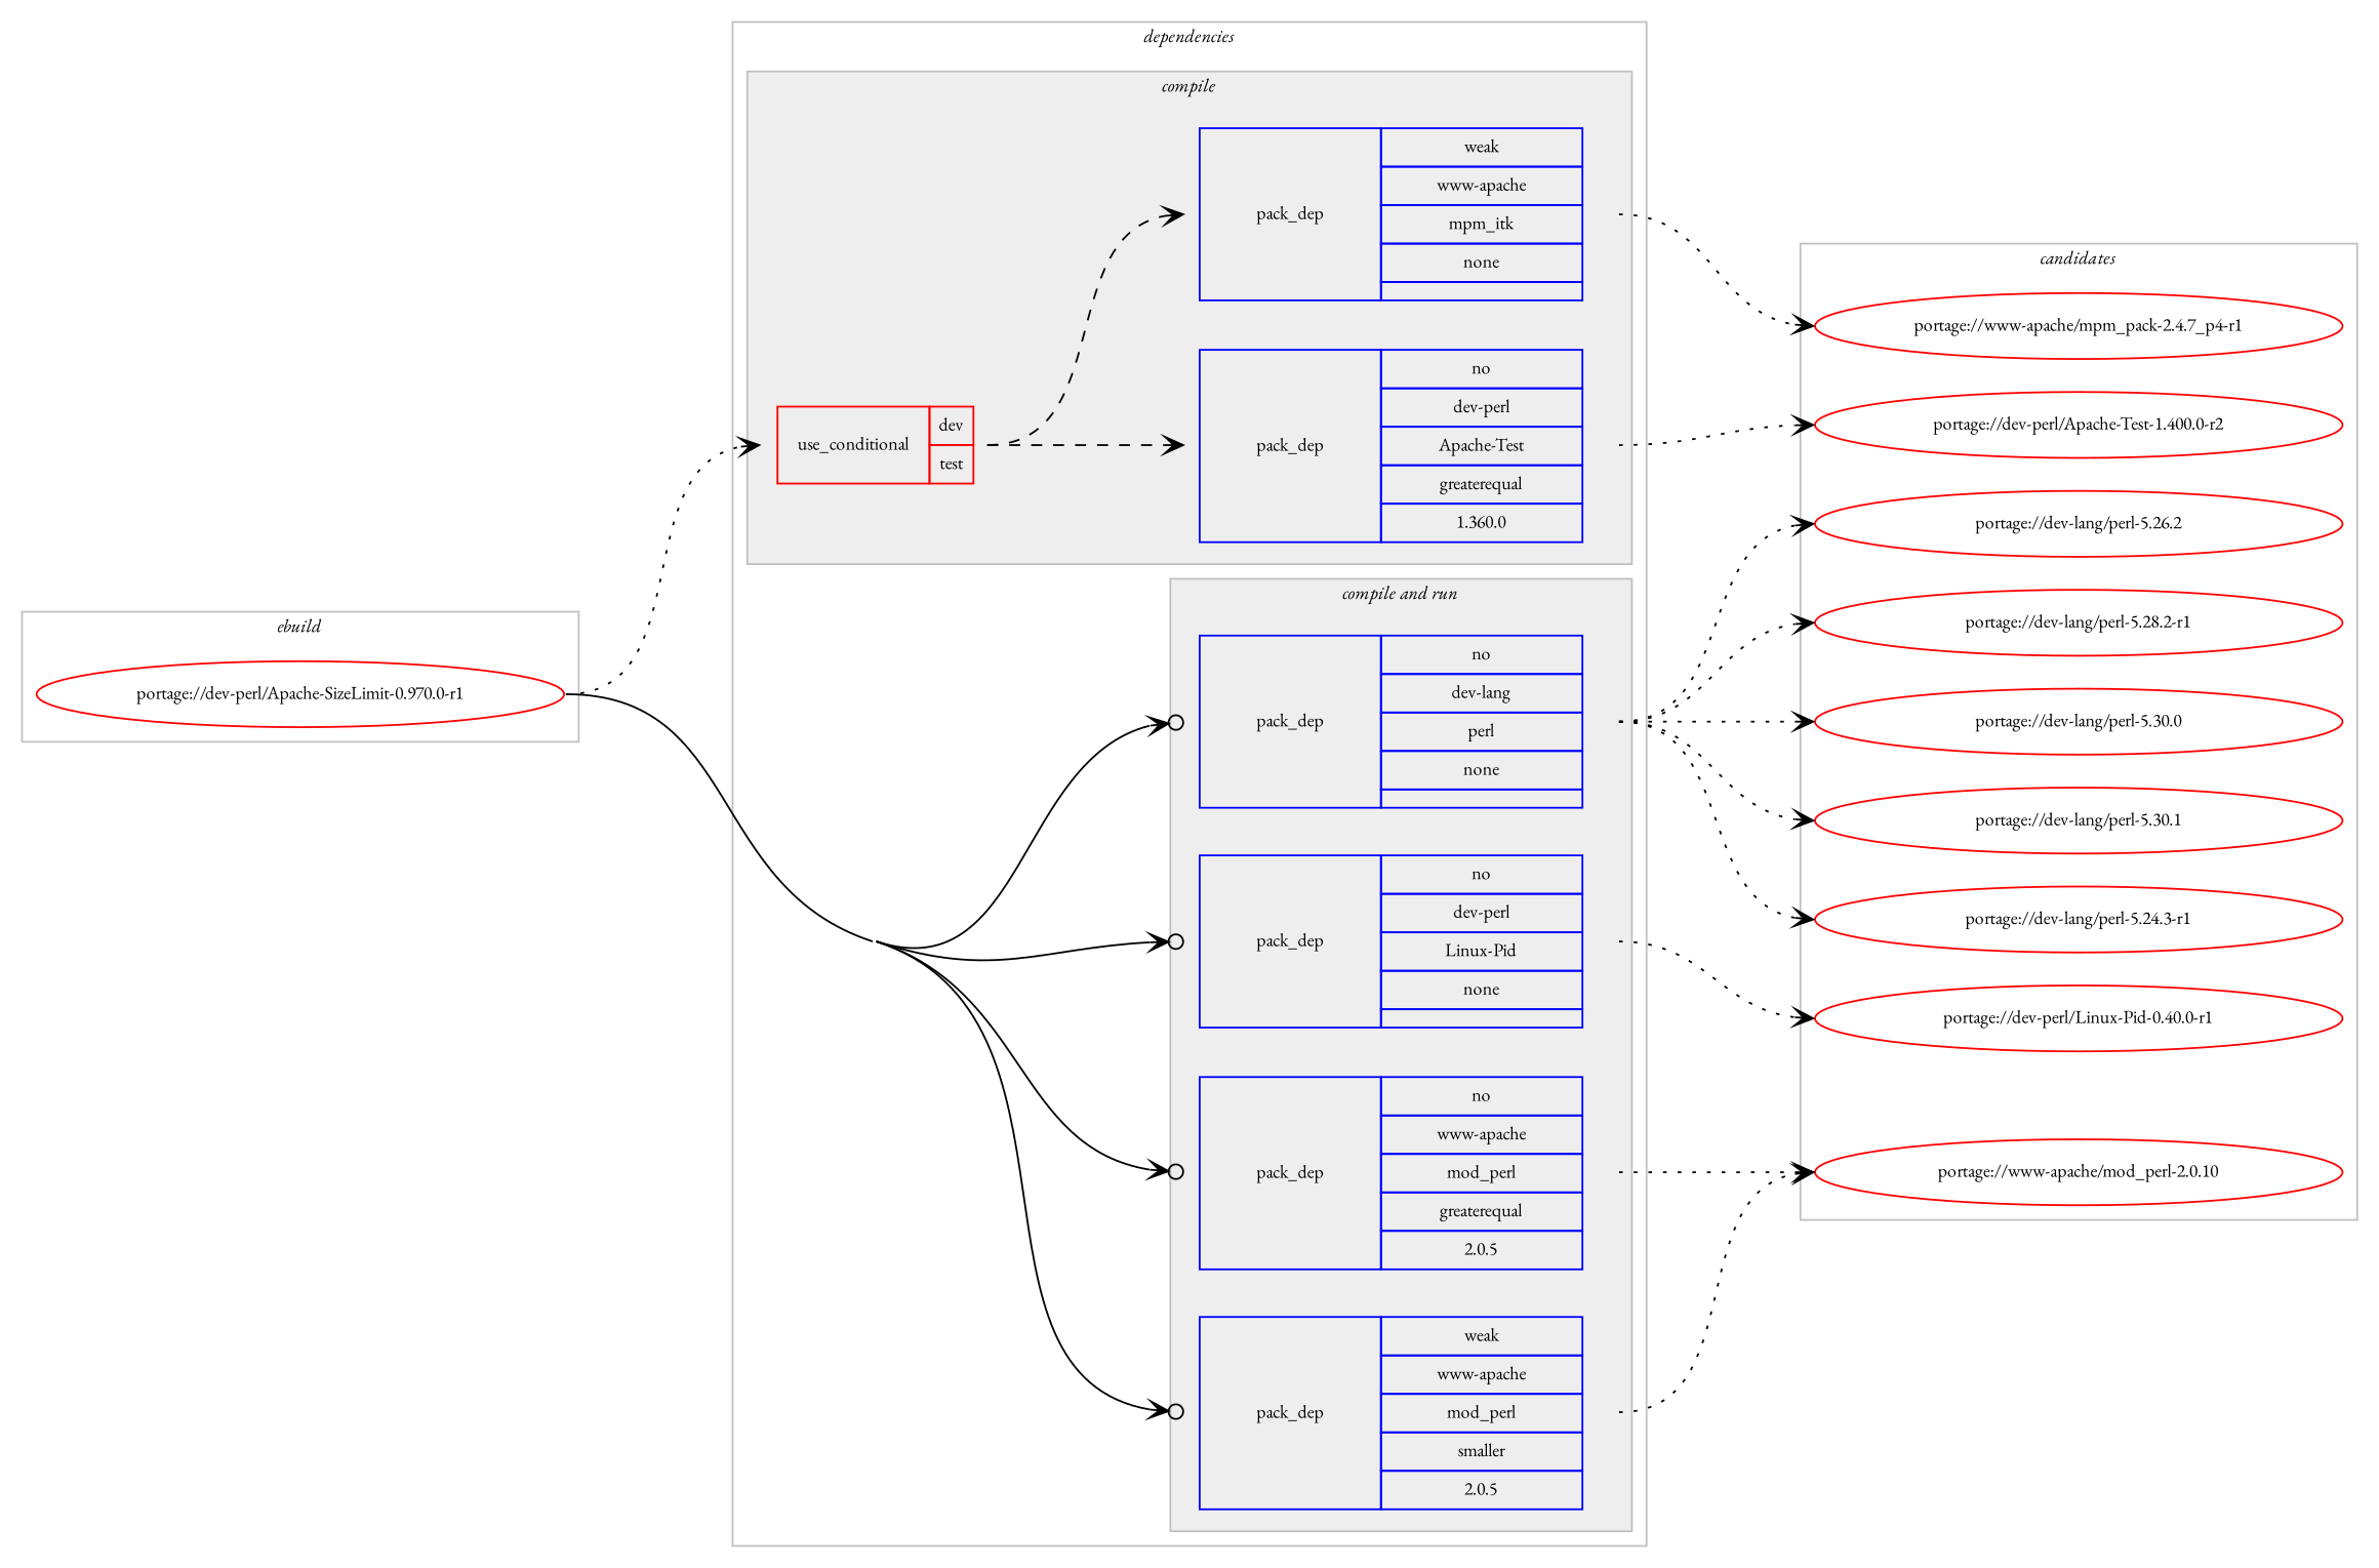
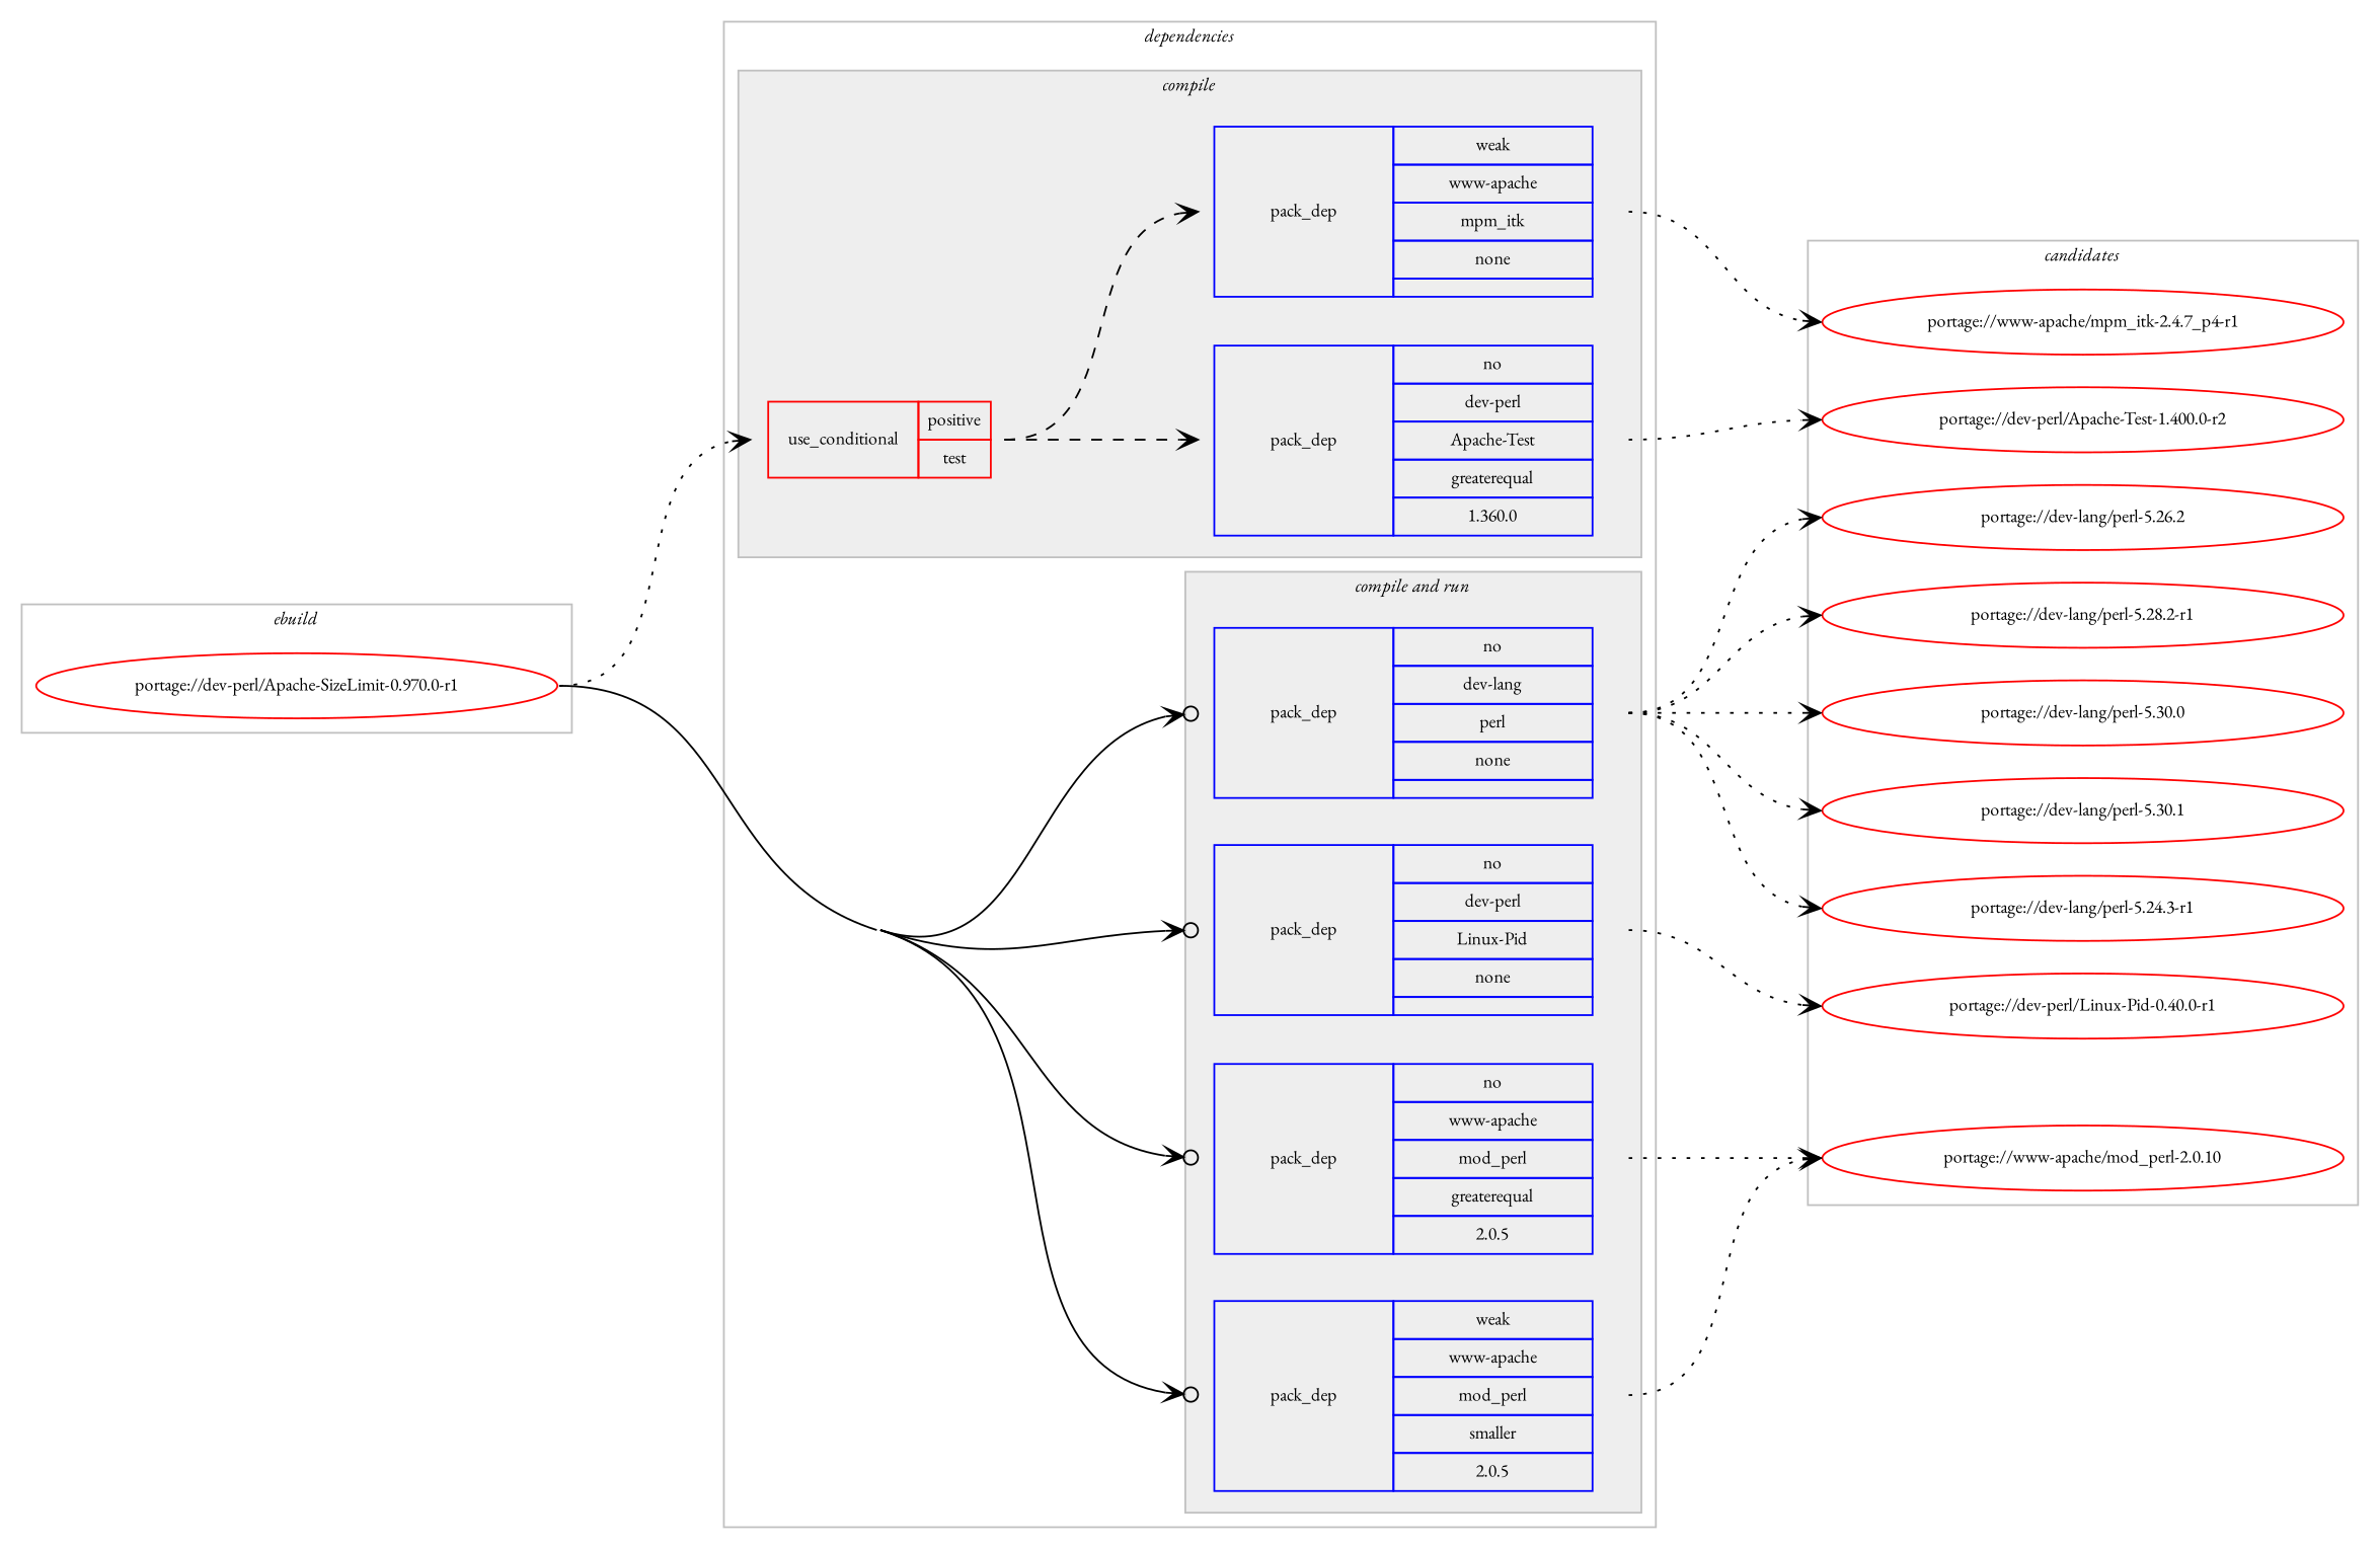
  digraph {
    compound=true
    concentrate=true
    fontname="EB Garamond"
    fontsize=10
    newrank=true
    rankdir=LR
    ranksep=1.5
    node [color=red fontname="EB Garamond" fontsize=10]
    edge [arrowhead=vee fontname="EB Garamond" headport=w style=dotted tailport=e weight=100]
    n1 [label="portage://dev-perl/Apache-SizeLimit-0.970.0-r1" width=4]
    n2 [color=blue label=<<TABLE BORDER="0" CELLBORDER="1" CELLSPACING="0" CELLPADDING="4" WIDTH="220"><TR><TD ROWSPAN="6" CELLPADDING="30">pack_dep</TD></TR><TR><TD WIDTH="110">no</TD></TR><TR><TD>dev-perl</TD></TR><TR><TD>Apache-Test</TD></TR><TR><TD>greaterequal</TD></TR><TR><TD>1.360.0</TD></TR></TABLE>> shape=none]
    n3 [color=blue label=<<TABLE BORDER="0" CELLBORDER="1" CELLSPACING="0" CELLPADDING="4" WIDTH="220"><TR><TD ROWSPAN="6" CELLPADDING="30">pack_dep</TD></TR><TR><TD WIDTH="110">weak</TD></TR><TR><TD>www-apache</TD></TR><TR><TD>mpm_itk</TD></TR><TR><TD>none</TD></TR><TR><TD></TD></TR></TABLE>> shape=none]
-   n4 [label=<<TABLE BORDER="0" CELLBORDER="1" CELLSPACING="0" CELLPADDING="4"><TR><TD ROWSPAN="3" CELLPADDING="10">use_conditional</TD></TR><TR><TD>dev</TD></TR><TR><TD>test</TD></TR></TABLE>> shape=none]
+   n4 [label=<<TABLE BORDER="0" CELLBORDER="1" CELLSPACING="0" CELLPADDING="4"><TR><TD ROWSPAN="3" CELLPADDING="10">use_conditional</TD></TR><TR><TD>positive</TD></TR><TR><TD>test</TD></TR></TABLE>> shape=none]
    n5 [color=blue label=<<TABLE BORDER="0" CELLBORDER="1" CELLSPACING="0" CELLPADDING="4" WIDTH="220"><TR><TD ROWSPAN="6" CELLPADDING="30">pack_dep</TD></TR><TR><TD WIDTH="110">no</TD></TR><TR><TD>dev-lang</TD></TR><TR><TD>perl</TD></TR><TR><TD>none</TD></TR><TR><TD></TD></TR></TABLE>> shape=none]
    n6 [color=blue label=<<TABLE BORDER="0" CELLBORDER="1" CELLSPACING="0" CELLPADDING="4" WIDTH="220"><TR><TD ROWSPAN="6" CELLPADDING="30">pack_dep</TD></TR><TR><TD WIDTH="110">no</TD></TR><TR><TD>dev-perl</TD></TR><TR><TD>Linux-Pid</TD></TR><TR><TD>none</TD></TR><TR><TD></TD></TR></TABLE>> shape=none]
    n7 [color=blue label=<<TABLE BORDER="0" CELLBORDER="1" CELLSPACING="0" CELLPADDING="4" WIDTH="220"><TR><TD ROWSPAN="6" CELLPADDING="30">pack_dep</TD></TR><TR><TD WIDTH="110">no</TD></TR><TR><TD>www-apache</TD></TR><TR><TD>mod_perl</TD></TR><TR><TD>greaterequal</TD></TR><TR><TD>2.0.5</TD></TR></TABLE>> shape=none]
    n8 [color=blue label=<<TABLE BORDER="0" CELLBORDER="1" CELLSPACING="0" CELLPADDING="4" WIDTH="220"><TR><TD ROWSPAN="6" CELLPADDING="30">pack_dep</TD></TR><TR><TD WIDTH="110">weak</TD></TR><TR><TD>www-apache</TD></TR><TR><TD>mod_perl</TD></TR><TR><TD>smaller</TD></TR><TR><TD>2.0.5</TD></TR></TABLE>> shape=none]
    n9 [label="portage://dev-perl/Apache-Test-1.400.0-r2" width=4]
-   n10 [label="portage://www-apache/mpm_pack-2.4.7_p4-r1" width=4]
+   n10 [label="portage://www-apache/mpm_itk-2.4.7_p4-r1" width=4]
    n11 [label="portage://dev-lang/perl-5.24.3-r1" width=4]
    n12 [label="portage://dev-lang/perl-5.26.2" width=4]
    n13 [label="portage://dev-lang/perl-5.28.2-r1" width=4]
    n14 [label="portage://dev-lang/perl-5.30.0" width=4]
    n15 [label="portage://dev-lang/perl-5.30.1" width=4]
    n16 [label="portage://dev-perl/Linux-Pid-0.40.0-r1" width=4]
    n17 [label="portage://www-apache/mod_perl-2.0.10" width=4]
    subgraph cluster_1 {
      color=gray
      label=<<i>ebuild</i>>
      rank=same
      n1
    }
    subgraph cluster_2 {
      color=gray
      label=<<i>dependencies</i>>
      subgraph cluster_3 {
        color=gray
        fillcolor="#eeeeee"
        label=<<i>compile</i>>
        style=filled
        subgraph sub_4 {
          color=gray
          fillcolor="#eeeeee"
          label=<<i>compile</i>>
          style=filled
          n4
          subgraph sub_5 {
            color=gray
            fillcolor="#eeeeee"
            label=<<i>compile</i>>
            style=filled
            n2
          }
          subgraph sub_6 {
            color=gray
            fillcolor="#eeeeee"
            label=<<i>compile</i>>
            style=filled
            n3
          }
        }
      }
      subgraph cluster_7 {
        color=gray
        fillcolor="#eeeeee"
        label=<<i>compile and run</i>>
        style=filled
        subgraph sub_8 {
          color=gray
          fillcolor="#eeeeee"
          label=<<i>compile and run</i>>
          style=filled
          n5
        }
        subgraph sub_9 {
          color=gray
          fillcolor="#eeeeee"
          label=<<i>compile and run</i>>
          style=filled
          n6
        }
        subgraph sub_10 {
          color=gray
          fillcolor="#eeeeee"
          label=<<i>compile and run</i>>
          style=filled
          n7
        }
        subgraph sub_11 {
          color=gray
          fillcolor="#eeeeee"
          label=<<i>compile and run</i>>
          style=filled
          n8
        }
      }
      subgraph cluster_12 {
        color=gray
        fillcolor="#eeeeee"
        label=<<i>run</i>>
        style=filled
      }
    }
    subgraph cluster_13 {
      color=gray
      label=<<i>candidates</i>>
      rank=same
      subgraph sub_14 {
        color=black
        label=<<i>candidates</i>>
        nodesep=1
        rank=same
        n9
      }
      subgraph sub_15 {
        color=black
        label=<<i>candidates</i>>
        nodesep=1
        rank=same
        n10
      }
      subgraph sub_16 {
        color=black
        label=<<i>candidates</i>>
        nodesep=1
        rank=same
        n11
        n12
        n13
        n14
        n15
      }
      subgraph sub_17 {
        color=black
        label=<<i>candidates</i>>
        nodesep=1
        rank=same
        n16
      }
      subgraph sub_18 {
        color=black
        label=<<i>candidates</i>>
        nodesep=1
        rank=same
        n17
      }
      subgraph sub_19 {
        color=black
        label=<<i>candidates</i>>
        nodesep=1
        rank=same
        n17
      }
    }
    n1 -> n4 [weight=20]
    n1 -> n5 [arrowhead=odotvee style=solid weight=20]
    n1 -> n6 [arrowhead=odotvee style=solid weight=20]
    n1 -> n7 [arrowhead=odotvee style=solid weight=20]
    n1 -> n8 [arrowhead=odotvee style=solid weight=20]
    n2 -> n9
    n3 -> n10
    n4 -> n2 [style=dashed weight=20]
    n4 -> n3 [style=dashed weight=20]
    n5 -> n11
    n5 -> n12
    n5 -> n13
    n5 -> n14
    n5 -> n15
    n6 -> n16
    n7 -> n17
    n8 -> n17
  }
